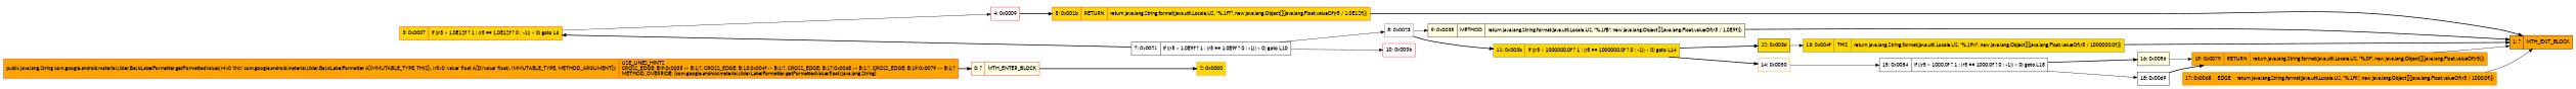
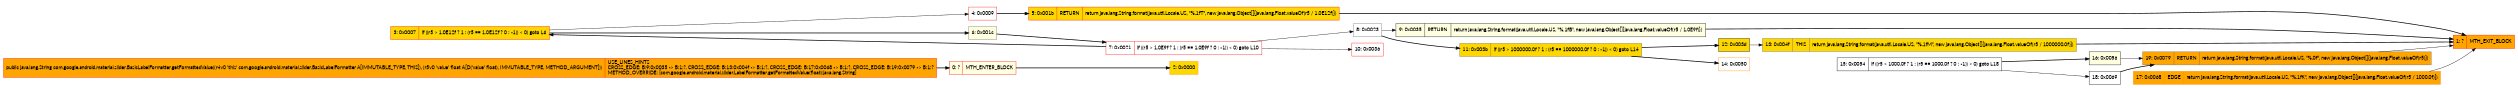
  digraph {
    fontname=Lato
    rankdir=LR
    node [color=red fillcolor=white fontname=Lato shape=record style=filled]
    edge [fontname=Lato style=bold]
    n1 [fillcolor=lightyellow label="{0\:\ ?|MTH_ENTER_BLOCK\l}"]
    n2 [color=darkorange fillcolor=gold label="{2\:\ 0x0000}"]
    n3 [fillcolor=gold label="{3\:\ 0x0007|if ((r5 \> 1.0E12f ? 1 : (r5 == 1.0E12f ? 0 : \-1)) \< 0) goto L6\l}"]
    n4 [label="{4\:\ 0x0009}"]
+   n5 [color=gray40 fillcolor=lightyellow label="{6\:\ 0x001c}"]
    n6 [fillcolor=gold label="{5\:\ 0x001b|RETURN\l|return java.lang.String.format(java.util.Locale.US, \"%.1fT\", new java.lang.Object[]\{java.lang.Float.valueOf(r5 \/ 1.0E12f)\})\l}"]
-   n7 [color=black label="{7\:\ 0x0021|if ((r5 \> 1.0E9f ? 1 : (r5 == 1.0E9f ? 0 : \-1)) \< 0) goto L10\l}"]
-   n8 [color=black fillcolor=orange label="{1\:\ ?|MTH_EXIT_BLOCK\l}"]
+   n7 [label="{7\:\ 0x0021|if ((r5 \> 1.0E9f ? 1 : (r5 == 1.0E9f ? 0 : \-1)) \< 0) goto L10\l}"]
+   n8 [fillcolor=orange label="{1\:\ ?|MTH_EXIT_BLOCK\l}"]
    n9 [color=gray40 label="{8\:\ 0x0023}"]
    n10 [label="{10\:\ 0x0036}"]
-   n11 [color=black fillcolor=lightyellow label="{9\:\ 0x0035|METHOD\l|return java.lang.String.format(java.util.Locale.US, \"%.1fB\", new java.lang.Object[]\{java.lang.Float.valueOf(r5 \/ 1.0E9f)\})\l}"]
+   n11 [color=black fillcolor=lightyellow label="{9\:\ 0x0035|RETURN\l|return java.lang.String.format(java.util.Locale.US, \"%.1fB\", new java.lang.Object[]\{java.lang.Float.valueOf(r5 \/ 1.0E9f)\})\l}"]
    n12 [color=gray40 fillcolor=gold label="{11\:\ 0x003b|if ((r5 \> 1000000.0f ? 1 : (r5 == 1000000.0f ? 0 : \-1)) \< 0) goto L14\l}"]
    n13 [color=black fillcolor=gold label="{12\:\ 0x003d}"]
    n14 [color=darkorange label="{14\:\ 0x0050}"]
    n15 [color=gray40 fillcolor=gold label="{13\:\ 0x004f|THIS\l|return java.lang.String.format(java.util.Locale.US, \"%.1fM\", new java.lang.Object[]\{java.lang.Float.valueOf(r5 \/ 1000000.0f)\})\l}"]
    n16 [color=black label="{15\:\ 0x0054|if ((r5 \> 1000.0f ? 1 : (r5 == 1000.0f ? 0 : \-1)) \< 0) goto L18\l}"]
    n17 [color=black fillcolor=lightyellow label="{16\:\ 0x0056}"]
    n18 [color=black label="{18\:\ 0x0069}"]
    n19 [color=gray40 fillcolor=orange label="{19\:\ 0x0079|RETURN\l|return java.lang.String.format(java.util.Locale.US, \"%.0f\", new java.lang.Object[]\{java.lang.Float.valueOf(r5)\})\l}"]
    n20 [color=darkorange fillcolor=orange label="{17\:\ 0x0068|EDGE\l|return java.lang.String.format(java.util.Locale.US, \"%.1fK\", new java.lang.Object[]\{java.lang.Float.valueOf(r5 \/ 1000.0f)\})\l}"]
    n21 [fillcolor=orange label="{public java.lang.String com.google.android.material.slider.BasicLabelFormatter.getFormattedValue((r4v0 'this' com.google.android.material.slider.BasicLabelFormatter A[IMMUTABLE_TYPE, THIS]), (r5v0 'value' float A[D('value' float), IMMUTABLE_TYPE, METHOD_ARGUMENT]))  | USE_LINES_HINTS\lCROSS_EDGE: B:9:0x0035 \-\> B:1:?, CROSS_EDGE: B:13:0x004f \-\> B:1:?, CROSS_EDGE: B:17:0x0068 \-\> B:1:?, CROSS_EDGE: B:19:0x0079 \-\> B:1:?\lMETHOD_OVERRIDE: [com.google.android.material.slider.LabelFormatter.getFormattedValue(float):java.lang.String]\l}"]
    n1 -> n2
    n3 -> n4 [style=solid]
+   n3 -> n5
    n4 -> n6
+   n5 -> n7
    n6 -> n8
    n7 -> n3
    n7 -> n9 [style=solid]
    n7 -> n10 [style=solid]
    n9 -> n11 [style=solid]
    n9 -> n12
    n11 -> n8
    n12 -> n13
    n12 -> n14
    n13 -> n15 [style=solid]
-   n14 -> n16 [style=solid]
    n15 -> n8
    n16 -> n17
    n16 -> n18 [style=solid]
    n17 -> n19 [style=solid]
    n18 -> n19
    n19 -> n8 [style=solid]
    n20 -> n8 [style=solid]
    n21 -> n1
  }
